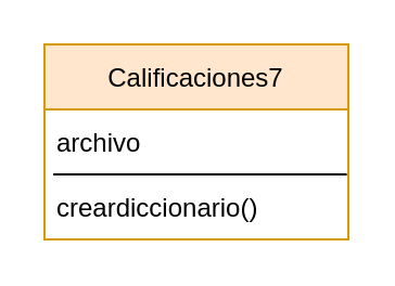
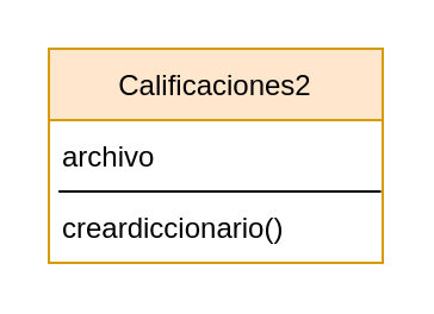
  <mxCell id="0" />
  <mxCell id="1" parent="0" />
- <mxCell id="2" value="Calificaciones7" style="swimlane;fontStyle=0;childLayout=stackLayout;horizontal=1;startSize=30;horizontalStack=0;resizeParent=1;resizeParentMax=0;resizeLast=0;collapsible=1;marginBottom=0;fillColor=#ffe6cc;strokeColor=#d79b00;" vertex="1" parent="1"><mxGeometry x="20" y="20" width="140" height="90" as="geometry" /></mxCell>
+ <mxCell id="2" value="Calificaciones2" style="swimlane;fontStyle=0;childLayout=stackLayout;horizontal=1;startSize=30;horizontalStack=0;resizeParent=1;resizeParentMax=0;resizeLast=0;collapsible=1;marginBottom=0;fillColor=#ffe6cc;strokeColor=#d79b00;" vertex="1" parent="1"><mxGeometry x="20" y="20" width="140" height="90" as="geometry" /></mxCell>
  <mxCell id="3" value="archivo" style="text;strokeColor=none;fillColor=none;align=left;verticalAlign=middle;spacingLeft=4;spacingRight=4;overflow=hidden;points=[[0,0.5],[1,0.5]];portConstraint=eastwest;rotatable=0;" vertex="1" parent="2"><mxGeometry y="30" width="140" height="30" as="geometry" /></mxCell>
  <mxCell id="4" value="creardiccionario()" style="text;strokeColor=none;fillColor=none;align=left;verticalAlign=middle;spacingLeft=4;spacingRight=4;overflow=hidden;points=[[0,0.5],[1,0.5]];portConstraint=eastwest;rotatable=0;" vertex="1" parent="2"><mxGeometry y="60" width="140" height="30" as="geometry" /></mxCell>
  <mxCell id="5" value="" style="endArrow=none;html=1;exitX=0.029;exitY=0;exitDx=0;exitDy=0;exitPerimeter=0;entryX=0.995;entryY=0;entryDx=0;entryDy=0;entryPerimeter=0;" edge="1" parent="2" source="4" target="4"><mxGeometry width="50" height="50" relative="1" as="geometry"><mxPoint x="50" y="90" as="sourcePoint" /><mxPoint x="100" y="40" as="targetPoint" /></mxGeometry></mxCell>
